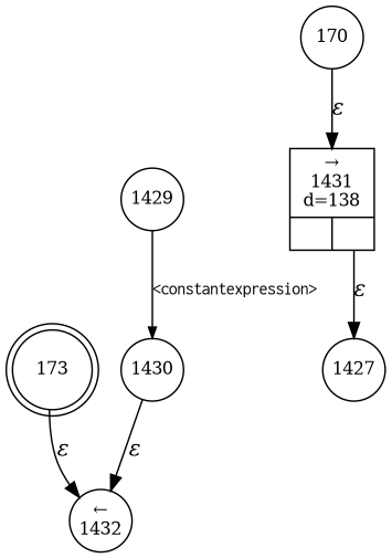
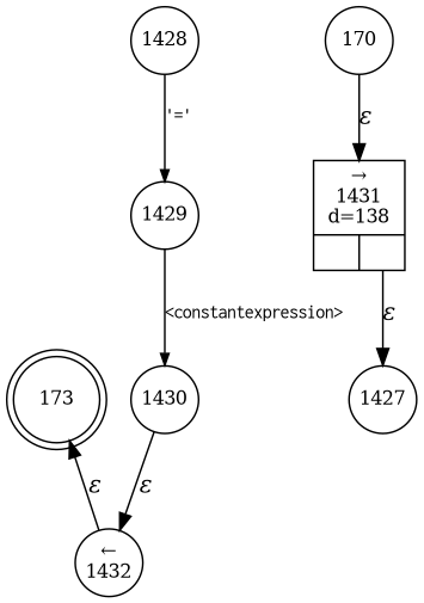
  digraph {
    rankdir=TB
    node [fixedsize=true fontsize=11 shape=circle peripheries=1]
    edge [fontname="Times-Italic"]
    n1 [label=173 shape=doublecircle width=.6 peripheries=""]
    n2 [label="&larr;\n1432" width=.55]
    n3 [label=1427 width=.55]
+   n4 [label=1428 width=.55]
    n5 [label=1429 width=.55]
    n6 [label=1430 width=.55]
    n7 [fixedsize=false label="{&rarr;\n1431\nd=138|{<p0>|<p1>}}" shape=record]
    n8 [label=170 width=.55]
-   n1 -> n2 [label="&epsilon;"]
+   n2 -> n1 [label="&epsilon;"]
+   n4 -> n5 [arrowhead=normal arrowsize=.7 fontname=Courier fontsize=11 label="'='"]
    n5 -> n6 [arrowhead=normal arrowsize=.7 fontname=Courier fontsize=11 label="<constantexpression>"]
    n6 -> n2 [label="&epsilon;"]
    n7 -> n3 [label="&epsilon;" tailport=p1]
    n8 -> n7 [label="&epsilon;"]
  }
